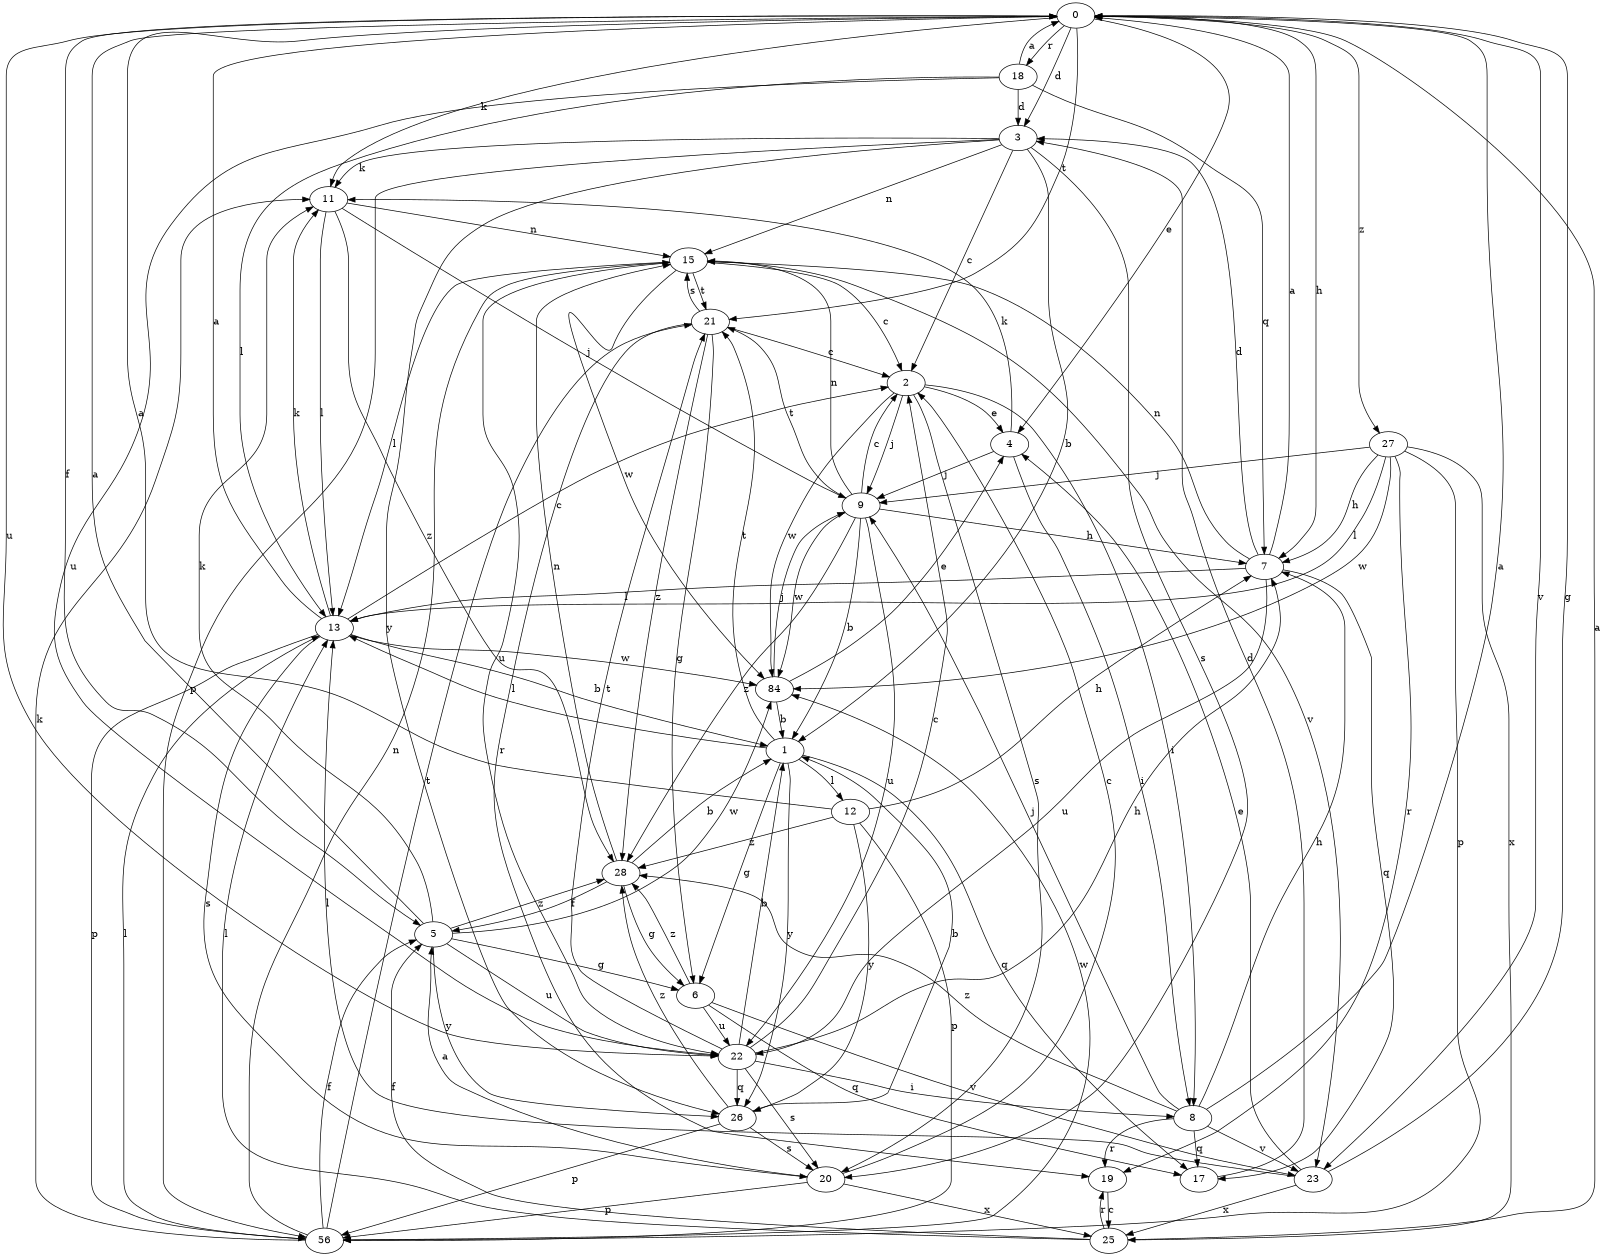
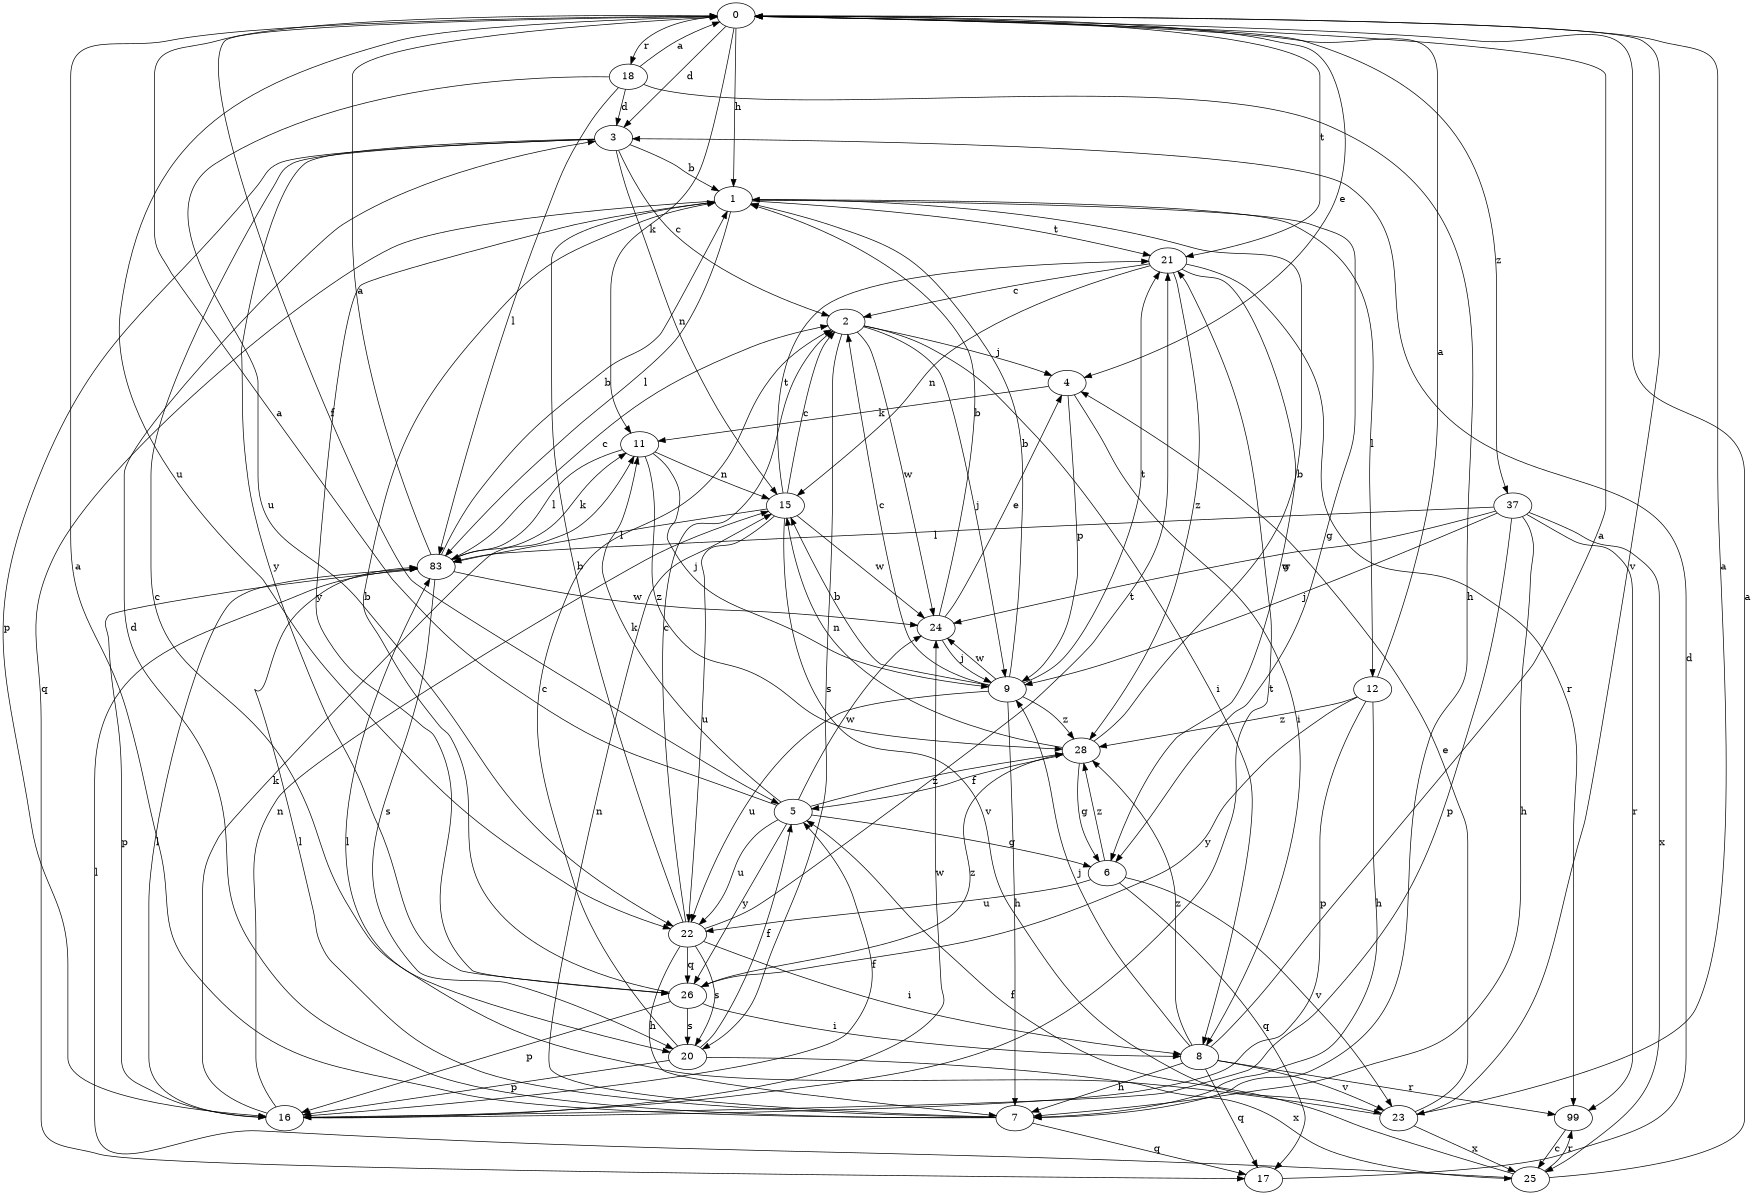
  strict digraph {
    0
    3
    4
    5
    7
    11
    18
    21
    22
    23
-   27
+   27 [label=37]
    1
    26
    2
    20
    15
-   16 [label=56]
+   16
    8
    9
    6
-   24 [label=84]
+   24
    28
-   13
+   13 [label=83]
    17
-   19
+   19 [label=99]
    25
    12
    0 -> 3 [label=d]
    0 -> 4 [label=e]
    0 -> 5 [label=f]
-   0 -> 7 [label=h]
+   0 -> 1 [label=h]
    0 -> 11 [label=k]
    0 -> 18 [label=r]
    0 -> 21 [label=t]
    0 -> 22 [label=u]
    0 -> 23 [label=v]
    0 -> 27 [label=z]
-   3 -> 11 [label=k]
    3 -> 1 [label=b]
    3 -> 26 [label=y]
    3 -> 2 [label=c]
-   3 -> 20 [label=s]
+   3 -> 20 [label=c]
    3 -> 15 [label=n]
    3 -> 16 [label=p]
    4 -> 11 [label=k]
    4 -> 8 [label=i]
-   4 -> 9 [label=j]
+   4 -> 9 [label=p]
    5 -> 0 [label=a]
    5 -> 11 [label=k]
    5 -> 22 [label=u]
    5 -> 26 [label=y]
    5 -> 6 [label=g]
    5 -> 24 [label=w]
    5 -> 28 [label=z]
    7 -> 0 [label=a]
    7 -> 3 [label=d]
-   7 -> 22 [label=u]
    7 -> 15 [label=n]
    7 -> 13 [label=l]
    7 -> 17 [label=q]
    11 -> 15 [label=n]
    11 -> 9 [label=j]
    11 -> 28 [label=z]
    11 -> 13 [label=l]
    18 -> 0 [label=a]
    18 -> 3 [label=d]
-   18 -> 7 [label=q]
+   18 -> 7 [label=h]
    18 -> 22 [label=u]
    18 -> 13 [label=l]
    21 -> 2 [label=c]
-   21 -> 15 [label=s]
+   21 -> 15 [label=n]
    21 -> 6 [label=g]
    21 -> 28 [label=z]
    21 -> 19 [label=r]
    22 -> 7 [label=h]
    22 -> 21 [label=t]
    22 -> 1 [label=b]
    22 -> 26 [label=q]
    22 -> 2 [label=c]
    22 -> 20 [label=s]
    22 -> 8 [label=i]
-   23 -> 0 [label=g]
+   23 -> 0 [label=a]
    23 -> 4 [label=e]
    23 -> 13 [label=l]
    23 -> 25 [label=x]
    27 -> 7 [label=h]
    27 -> 16 [label=p]
    27 -> 9 [label=j]
    27 -> 24 [label=w]
    27 -> 13 [label=l]
    27 -> 19 [label=r]
    27 -> 25 [label=x]
    1 -> 21 [label=t]
    1 -> 26 [label=y]
    1 -> 6 [label=g]
    1 -> 13 [label=l]
    1 -> 17 [label=q]
    1 -> 12 [label=l]
    26 -> 1 [label=b]
    26 -> 20 [label=s]
    26 -> 16 [label=p]
+   26 -> 8 [label=i]
    26 -> 28 [label=z]
-   2 -> 4 [label=e]
+   2 -> 4 [label=j]
    2 -> 20 [label=s]
    2 -> 8 [label=i]
    2 -> 9 [label=j]
    2 -> 24 [label=w]
-   20 -> 5 [label=a]
+   20 -> 5 [label=f]
    20 -> 2 [label=c]
    20 -> 16 [label=p]
    20 -> 25 [label=x]
    15 -> 21 [label=t]
    15 -> 22 [label=u]
    15 -> 23 [label=v]
    15 -> 2 [label=c]
    15 -> 24 [label=w]
    15 -> 13 [label=l]
    16 -> 5 [label=f]
    16 -> 11 [label=k]
    16 -> 21 [label=t]
    16 -> 15 [label=n]
    16 -> 24 [label=w]
    16 -> 13 [label=l]
    8 -> 0 [label=a]
    8 -> 7 [label=h]
    8 -> 23 [label=v]
    8 -> 9 [label=j]
    8 -> 28 [label=z]
    8 -> 17 [label=q]
    8 -> 19 [label=r]
    9 -> 7 [label=h]
    9 -> 21 [label=t]
    9 -> 22 [label=u]
    9 -> 1 [label=b]
    9 -> 2 [label=c]
-   9 -> 15 [label=n]
+   9 -> 15 [label=b]
    9 -> 24 [label=w]
    9 -> 28 [label=z]
    6 -> 22 [label=u]
    6 -> 23 [label=v]
    6 -> 28 [label=z]
    6 -> 17 [label=q]
    24 -> 4 [label=e]
    24 -> 1 [label=b]
    24 -> 9 [label=j]
    28 -> 5 [label=f]
    28 -> 1 [label=b]
    28 -> 15 [label=n]
    28 -> 6 [label=g]
    13 -> 0 [label=a]
    13 -> 11 [label=k]
    13 -> 1 [label=b]
    13 -> 2 [label=c]
    13 -> 20 [label=s]
    13 -> 16 [label=p]
    13 -> 24 [label=w]
    17 -> 3 [label=d]
    19 -> 25 [label=c]
    25 -> 0 [label=a]
    25 -> 5 [label=f]
    25 -> 13 [label=l]
    25 -> 19 [label=r]
    12 -> 0 [label=a]
    12 -> 7 [label=h]
    12 -> 26 [label=y]
    12 -> 16 [label=p]
    12 -> 28 [label=z]
  }
